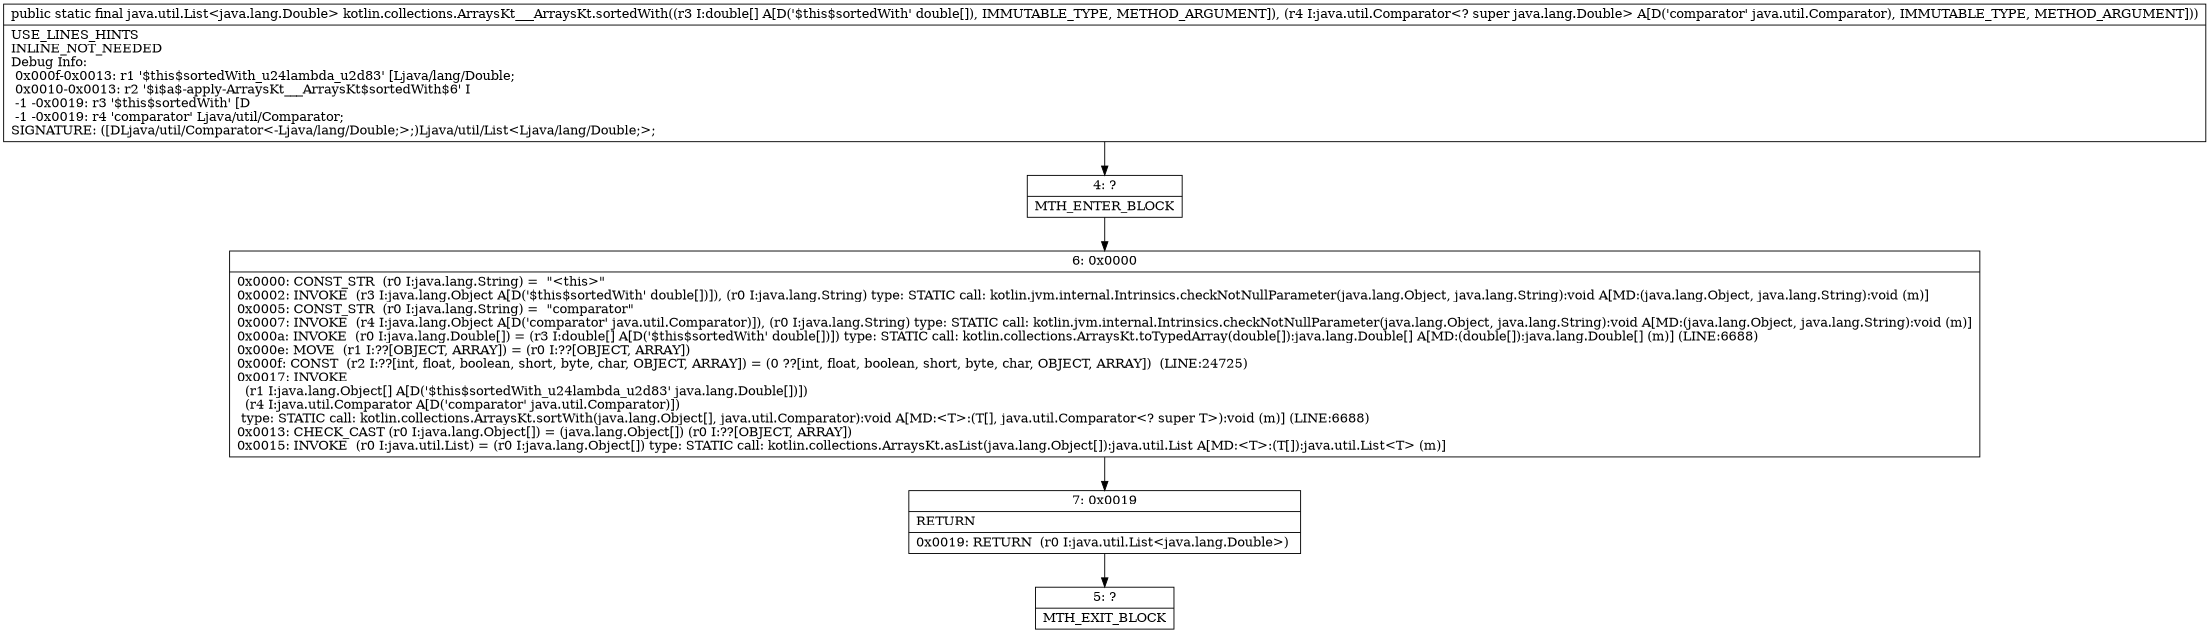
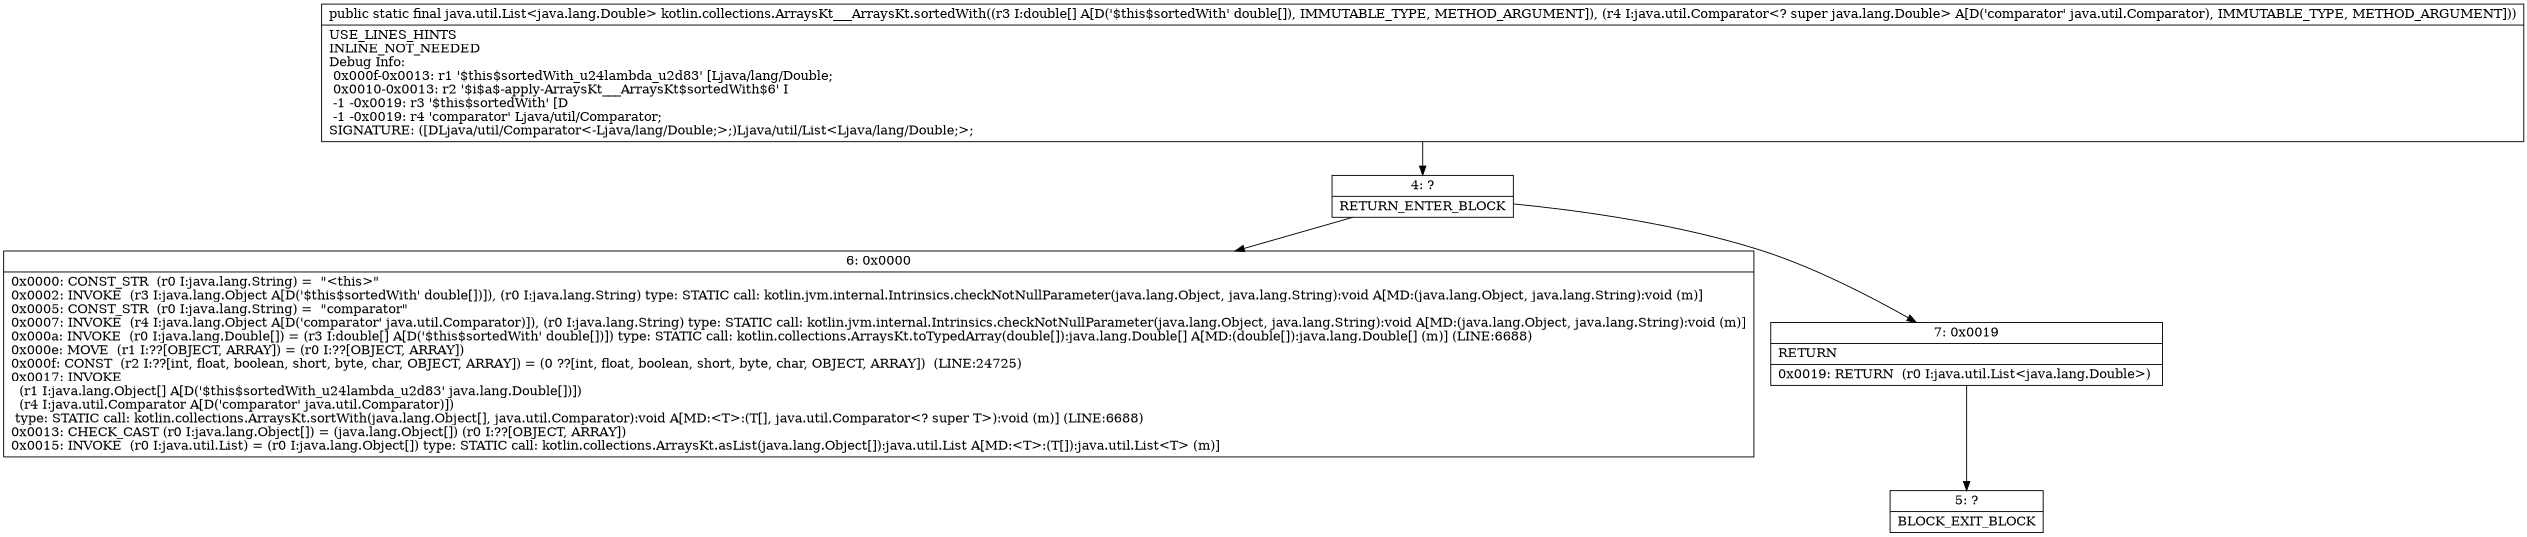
  digraph {
    node [shape=record]
-   n1 [label="{4\:\ ?|MTH_ENTER_BLOCK\l}"]
+   n1 [label="{4\:\ ?|RETURN_ENTER_BLOCK\l}"]
    n2 [label="{6\:\ 0x0000|0x0000: CONST_STR  (r0 I:java.lang.String) =  \"\<this\>\" \l0x0002: INVOKE  (r3 I:java.lang.Object A[D('$this$sortedWith' double[])]), (r0 I:java.lang.String) type: STATIC call: kotlin.jvm.internal.Intrinsics.checkNotNullParameter(java.lang.Object, java.lang.String):void A[MD:(java.lang.Object, java.lang.String):void (m)]\l0x0005: CONST_STR  (r0 I:java.lang.String) =  \"comparator\" \l0x0007: INVOKE  (r4 I:java.lang.Object A[D('comparator' java.util.Comparator)]), (r0 I:java.lang.String) type: STATIC call: kotlin.jvm.internal.Intrinsics.checkNotNullParameter(java.lang.Object, java.lang.String):void A[MD:(java.lang.Object, java.lang.String):void (m)]\l0x000a: INVOKE  (r0 I:java.lang.Double[]) = (r3 I:double[] A[D('$this$sortedWith' double[])]) type: STATIC call: kotlin.collections.ArraysKt.toTypedArray(double[]):java.lang.Double[] A[MD:(double[]):java.lang.Double[] (m)] (LINE:6688)\l0x000e: MOVE  (r1 I:??[OBJECT, ARRAY]) = (r0 I:??[OBJECT, ARRAY]) \l0x000f: CONST  (r2 I:??[int, float, boolean, short, byte, char, OBJECT, ARRAY]) = (0 ??[int, float, boolean, short, byte, char, OBJECT, ARRAY])  (LINE:24725)\l0x0017: INVOKE  \l  (r1 I:java.lang.Object[] A[D('$this$sortedWith_u24lambda_u2d83' java.lang.Double[])])\l  (r4 I:java.util.Comparator A[D('comparator' java.util.Comparator)])\l type: STATIC call: kotlin.collections.ArraysKt.sortWith(java.lang.Object[], java.util.Comparator):void A[MD:\<T\>:(T[], java.util.Comparator\<? super T\>):void (m)] (LINE:6688)\l0x0013: CHECK_CAST (r0 I:java.lang.Object[]) = (java.lang.Object[]) (r0 I:??[OBJECT, ARRAY]) \l0x0015: INVOKE  (r0 I:java.util.List) = (r0 I:java.lang.Object[]) type: STATIC call: kotlin.collections.ArraysKt.asList(java.lang.Object[]):java.util.List A[MD:\<T\>:(T[]):java.util.List\<T\> (m)]\l}"]
    n3 [label="{7\:\ 0x0019|RETURN\l|0x0019: RETURN  (r0 I:java.util.List\<java.lang.Double\>) \l}"]
-   n4 [label="{5\:\ ?|MTH_EXIT_BLOCK\l}"]
+   n4 [label="{5\:\ ?|BLOCK_EXIT_BLOCK\l}"]
    n5 [label="{public static final java.util.List\<java.lang.Double\> kotlin.collections.ArraysKt___ArraysKt.sortedWith((r3 I:double[] A[D('$this$sortedWith' double[]), IMMUTABLE_TYPE, METHOD_ARGUMENT]), (r4 I:java.util.Comparator\<? super java.lang.Double\> A[D('comparator' java.util.Comparator), IMMUTABLE_TYPE, METHOD_ARGUMENT]))  | USE_LINES_HINTS\lINLINE_NOT_NEEDED\lDebug Info:\l  0x000f\-0x0013: r1 '$this$sortedWith_u24lambda_u2d83' [Ljava\/lang\/Double;\l  0x0010\-0x0013: r2 '$i$a$\-apply\-ArraysKt___ArraysKt$sortedWith$6' I\l  \-1 \-0x0019: r3 '$this$sortedWith' [D\l  \-1 \-0x0019: r4 'comparator' Ljava\/util\/Comparator;\lSIGNATURE: ([DLjava\/util\/Comparator\<\-Ljava\/lang\/Double;\>;)Ljava\/util\/List\<Ljava\/lang\/Double;\>;\l}"]
    n1 -> n2
-   n2 -> n3
+   n1 -> n3
    n3 -> n4
    n5 -> n1
  }
